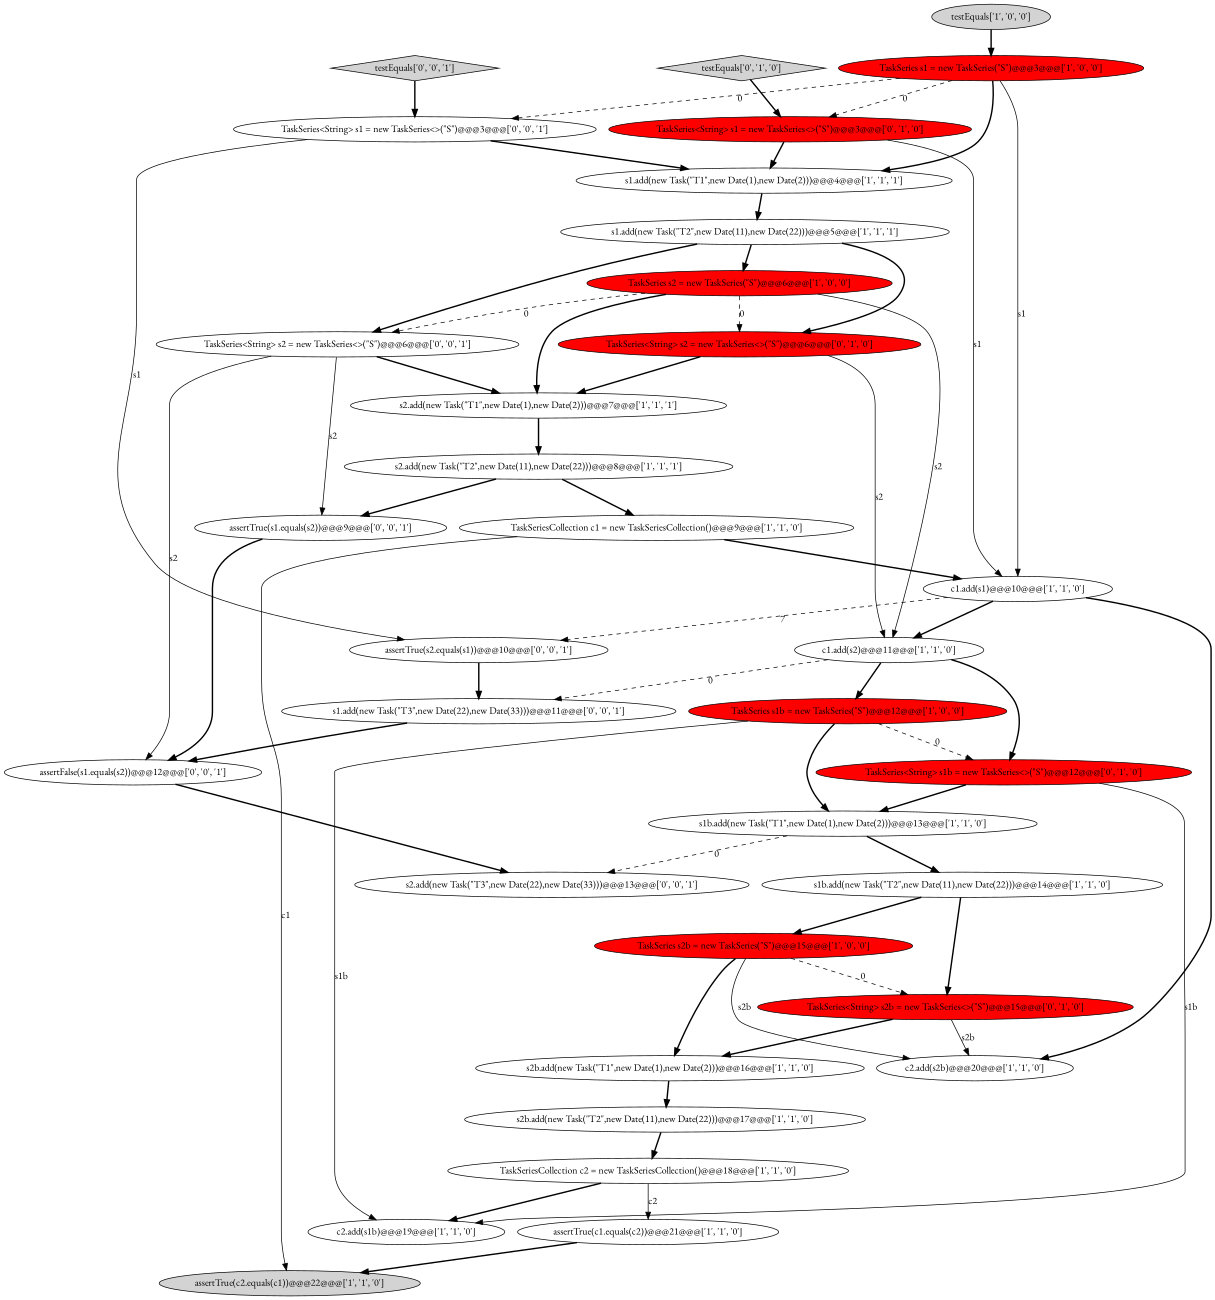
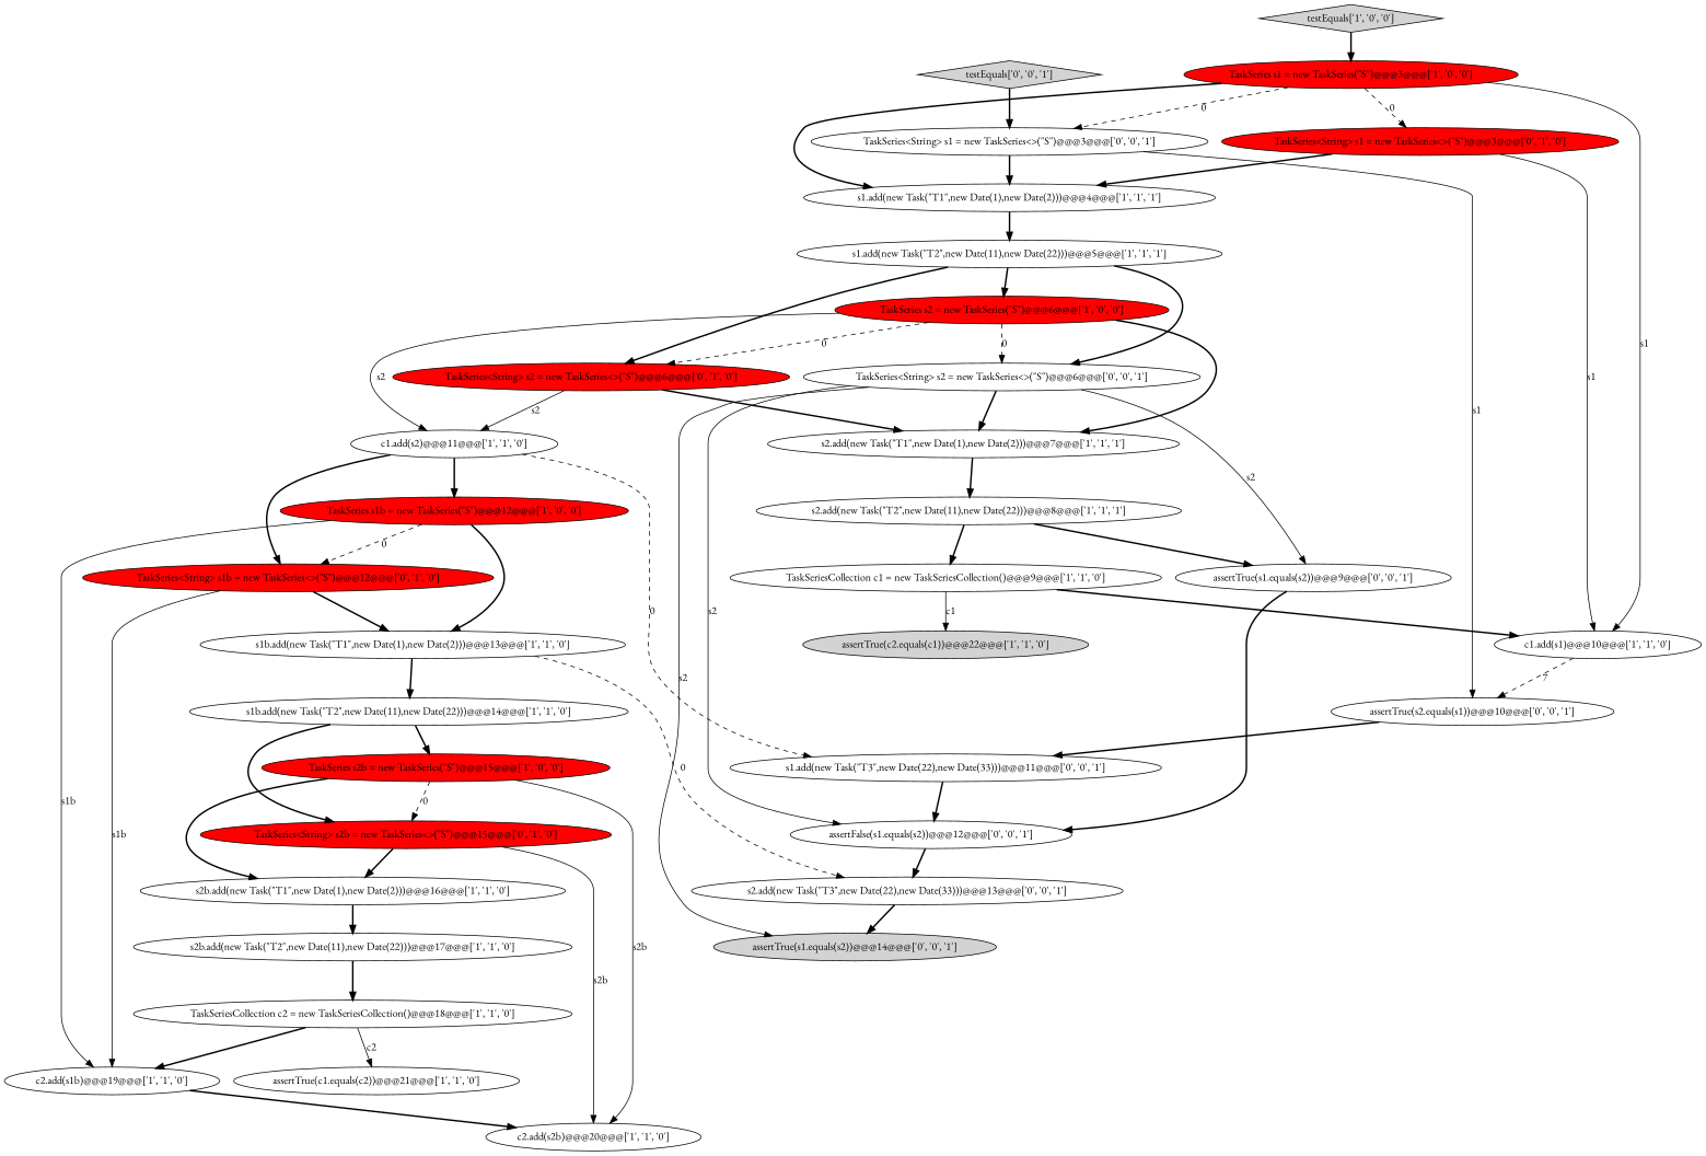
  digraph {
    fontname="EB Garamond"
    node [fillcolor=white fontname="EB Garamond" shape=ellipse style=filled]
    edge [fontname="EB Garamond" style=bold]
    n1 [fillcolor=lightgray label="assertTrue(c2.equals(c1))@@@22@@@['1', '1', '0']"]
    n2 [label="s1.add(new Task(\"T3\",new Date(22),new Date(33)))@@@11@@@['0', '0', '1']"]
    n3 [label="assertFalse(s1.equals(s2))@@@12@@@['0', '0', '1']"]
    n4 [label="s2.add(new Task(\"T3\",new Date(22),new Date(33)))@@@13@@@['0', '0', '1']"]
    n5 [label="c2.add(s1b)@@@19@@@['1', '1', '0']"]
    n6 [label="c2.add(s2b)@@@20@@@['1', '1', '0']"]
    n7 [label="TaskSeries<String> s2 = new TaskSeries<>(\"S\")@@@6@@@['0', '0', '1']"]
    n8 [label="s2.add(new Task(\"T1\",new Date(1),new Date(2)))@@@7@@@['1', '1', '1']"]
+   n9 [fillcolor=lightgray label="assertTrue(s1.equals(s2))@@@14@@@['0', '0', '1']"]
    n10 [label="assertTrue(s1.equals(s2))@@@9@@@['0', '0', '1']"]
    n11 [label="s2.add(new Task(\"T2\",new Date(11),new Date(22)))@@@8@@@['1', '1', '1']"]
    n12 [fillcolor=red label="TaskSeries s1b = new TaskSeries(\"S\")@@@12@@@['1', '0', '0']"]
    n13 [fillcolor=red label="TaskSeries<String> s1b = new TaskSeries<>(\"S\")@@@12@@@['0', '1', '0']"]
    n14 [label="s1b.add(new Task(\"T1\",new Date(1),new Date(2)))@@@13@@@['1', '1', '0']"]
    n15 [label="s1b.add(new Task(\"T2\",new Date(11),new Date(22)))@@@14@@@['1', '1', '0']"]
    n16 [label="TaskSeriesCollection c1 = new TaskSeriesCollection()@@@9@@@['1', '1', '0']"]
    n17 [fillcolor=lightgray label="testEquals['0', '0', '1']" shape=diamond]
    n18 [label="TaskSeries<String> s1 = new TaskSeries<>(\"S\")@@@3@@@['0', '0', '1']"]
    n19 [label="s1.add(new Task(\"T1\",new Date(1),new Date(2)))@@@4@@@['1', '1', '1']"]
    n20 [label="assertTrue(s2.equals(s1))@@@10@@@['0', '0', '1']"]
    n21 [label="c1.add(s1)@@@10@@@['1', '1', '0']"]
    n22 [label="s2b.add(new Task(\"T1\",new Date(1),new Date(2)))@@@16@@@['1', '1', '0']"]
    n23 [label="s2b.add(new Task(\"T2\",new Date(11),new Date(22)))@@@17@@@['1', '1', '0']"]
    n24 [label="TaskSeriesCollection c2 = new TaskSeriesCollection()@@@18@@@['1', '1', '0']"]
    n25 [label="assertTrue(c1.equals(c2))@@@21@@@['1', '1', '0']"]
    n26 [fillcolor=red label="TaskSeries<String> s2b = new TaskSeries<>(\"S\")@@@15@@@['0', '1', '0']"]
    n27 [label="c1.add(s2)@@@11@@@['1', '1', '0']"]
    n28 [label="s1.add(new Task(\"T2\",new Date(11),new Date(22)))@@@5@@@['1', '1', '1']"]
    n29 [fillcolor=red label="TaskSeries<String> s2 = new TaskSeries<>(\"S\")@@@6@@@['0', '1', '0']"]
    n30 [fillcolor=red label="TaskSeries<String> s1 = new TaskSeries<>(\"S\")@@@3@@@['0', '1', '0']"]
    n31 [fillcolor=red label="TaskSeries s2 = new TaskSeries(\"S\")@@@6@@@['1', '0', '0']"]
    n32 [fillcolor=red label="TaskSeries s2b = new TaskSeries(\"S\")@@@15@@@['1', '0', '0']"]
    n33 [fillcolor=red label="TaskSeries s1 = new TaskSeries(\"S\")@@@3@@@['1', '0', '0']"]
-   n34 [fillcolor=lightgray label="testEquals['1', '0', '0']"]
-   n35 [fillcolor=lightgray label="testEquals['0', '1', '0']" shape=diamond]
+   n34 [fillcolor=lightgray label="testEquals['1', '0', '0']" shape=diamond]
    n2 -> n3
    n3 -> n4
-   n21 -> n6
+   n4 -> n9
+   n5 -> n6
    n7 -> n3 [label=s2 style=solid]
    n7 -> n8
+   n7 -> n9 [label=s2 style=solid]
    n7 -> n10 [label=s2 style=solid]
    n8 -> n11
    n10 -> n3
    n11 -> n10
    n11 -> n16
    n12 -> n5 [label=s1b style=solid]
    n12 -> n13 [label=0 style=dashed]
    n12 -> n14
    n13 -> n5 [label=s1b style=solid]
    n13 -> n14
    n14 -> n4 [label=0 style=dashed]
    n14 -> n15
    n15 -> n26
    n15 -> n32
    n16 -> n1 [label=c1 style=solid]
    n16 -> n21
    n17 -> n18
    n18 -> n19
    n18 -> n20 [label=s1 style=solid]
    n19 -> n28
    n20 -> n2
    n21 -> n20 [label=7 style=dashed]
-   n21 -> n27
    n22 -> n23
    n23 -> n24
    n24 -> n5
    n24 -> n25 [label=c2 style=solid]
-   n25 -> n1
    n26 -> n6 [label=s2b style=solid]
    n26 -> n22
    n27 -> n2 [label=0 style=dashed]
    n27 -> n12
    n27 -> n13
    n28 -> n7
    n28 -> n29
    n28 -> n31
    n29 -> n8
    n29 -> n27 [label=s2 style=solid]
    n30 -> n19
    n30 -> n21 [label=s1 style=solid]
    n31 -> n7 [label=0 style=dashed]
    n31 -> n8
    n31 -> n27 [label=s2 style=solid]
    n31 -> n29 [label=0 style=dashed]
    n32 -> n6 [label=s2b style=solid]
    n32 -> n22
    n32 -> n26 [label=0 style=dashed]
    n33 -> n18 [label=0 style=dashed]
    n33 -> n19
    n33 -> n21 [label=s1 style=solid]
    n33 -> n30 [label=0 style=dashed]
    n34 -> n33
-   n35 -> n30
  }
